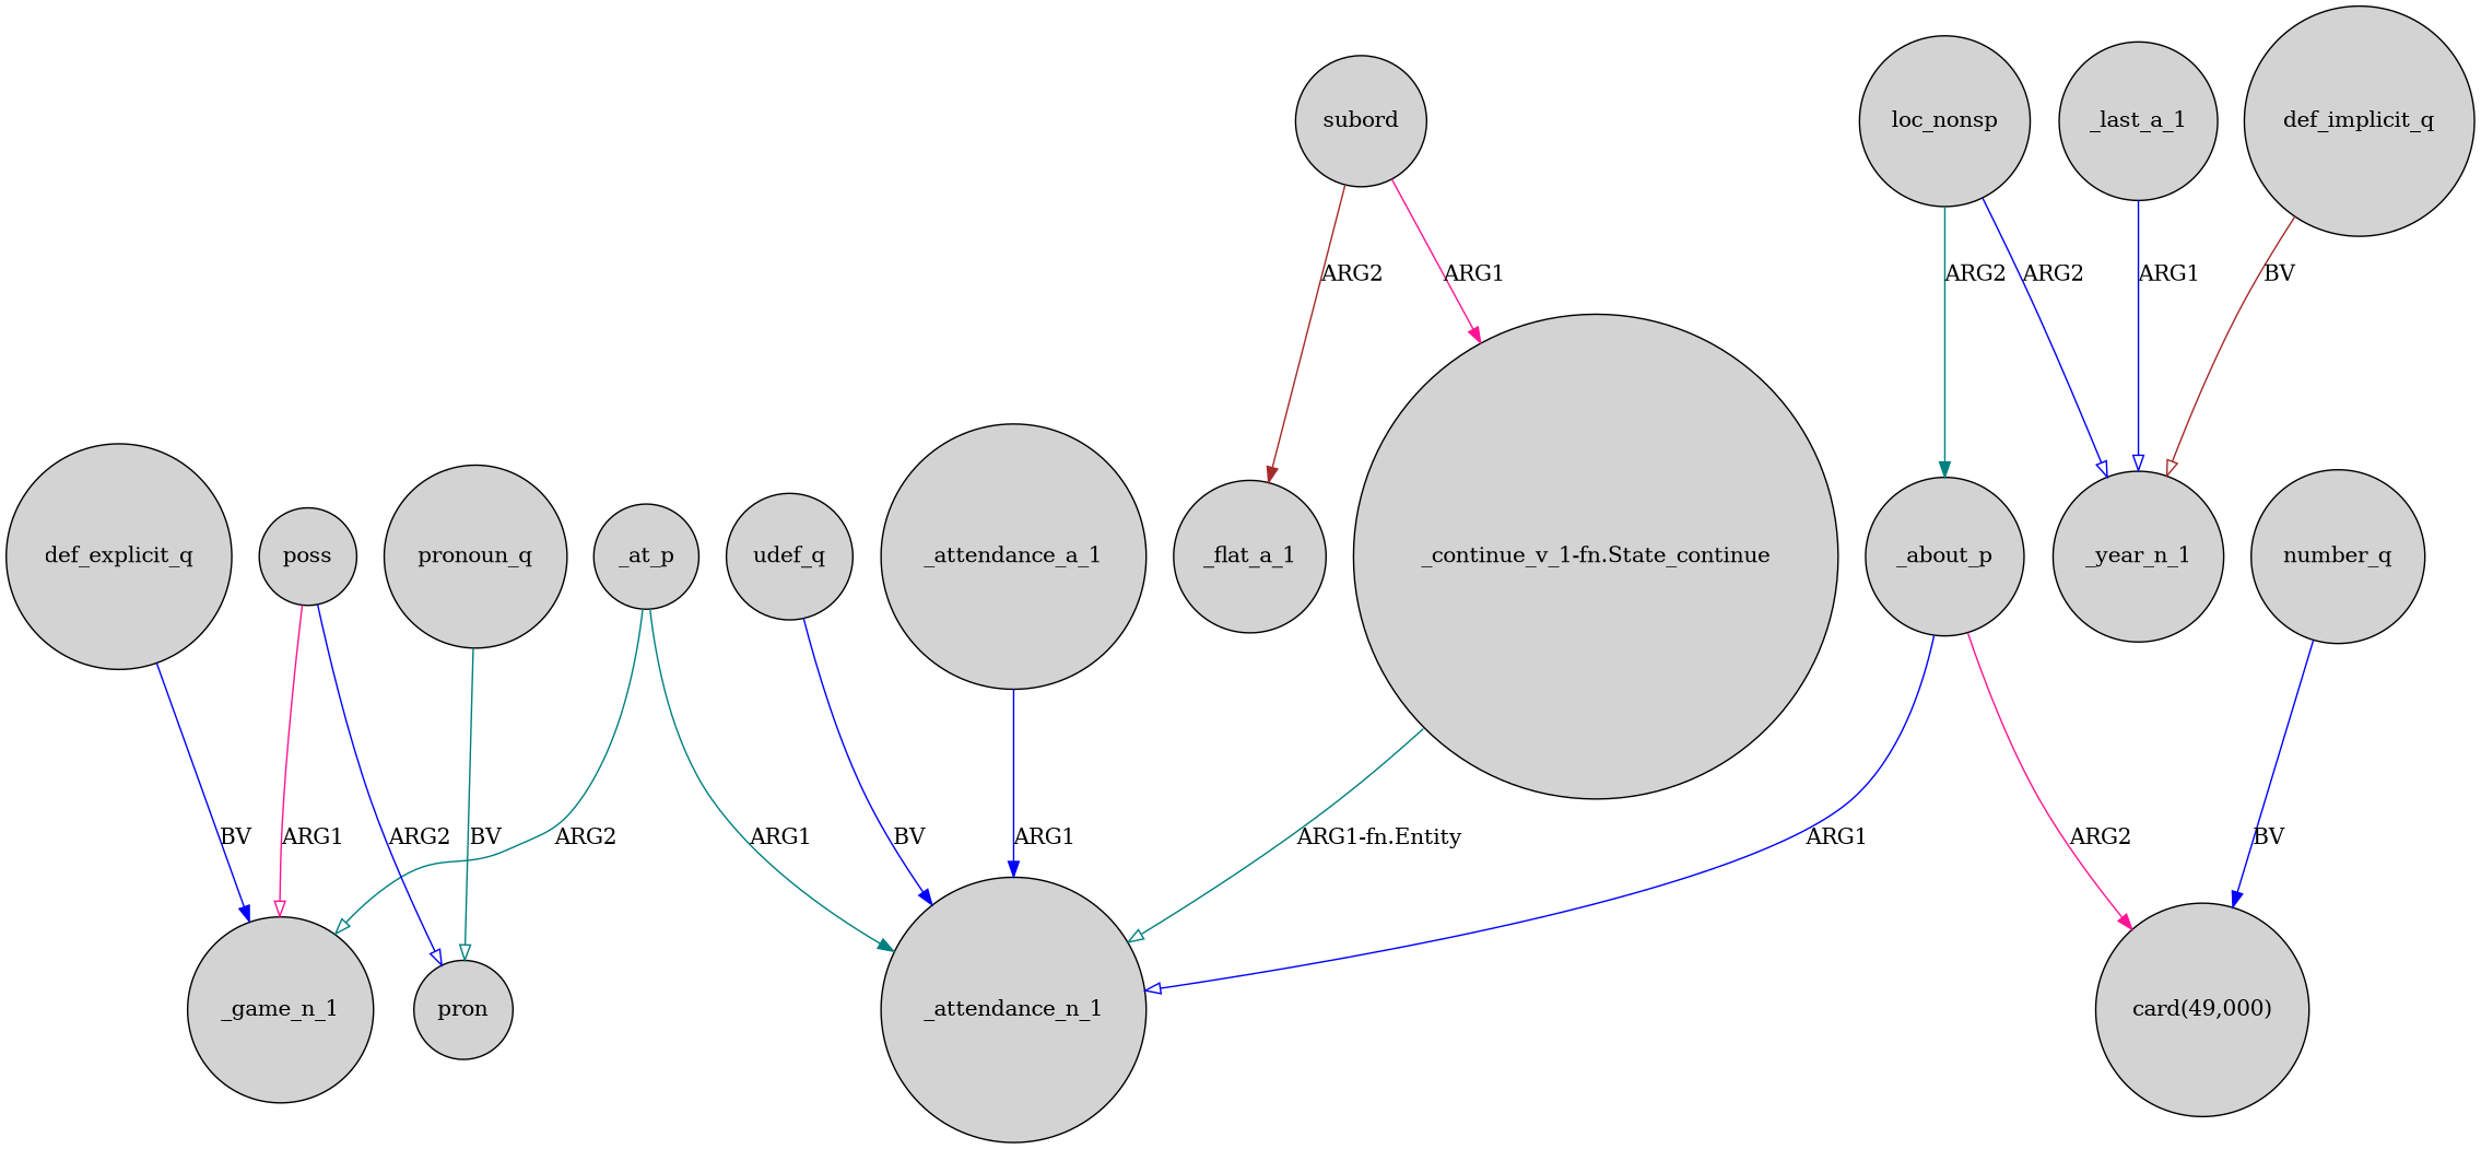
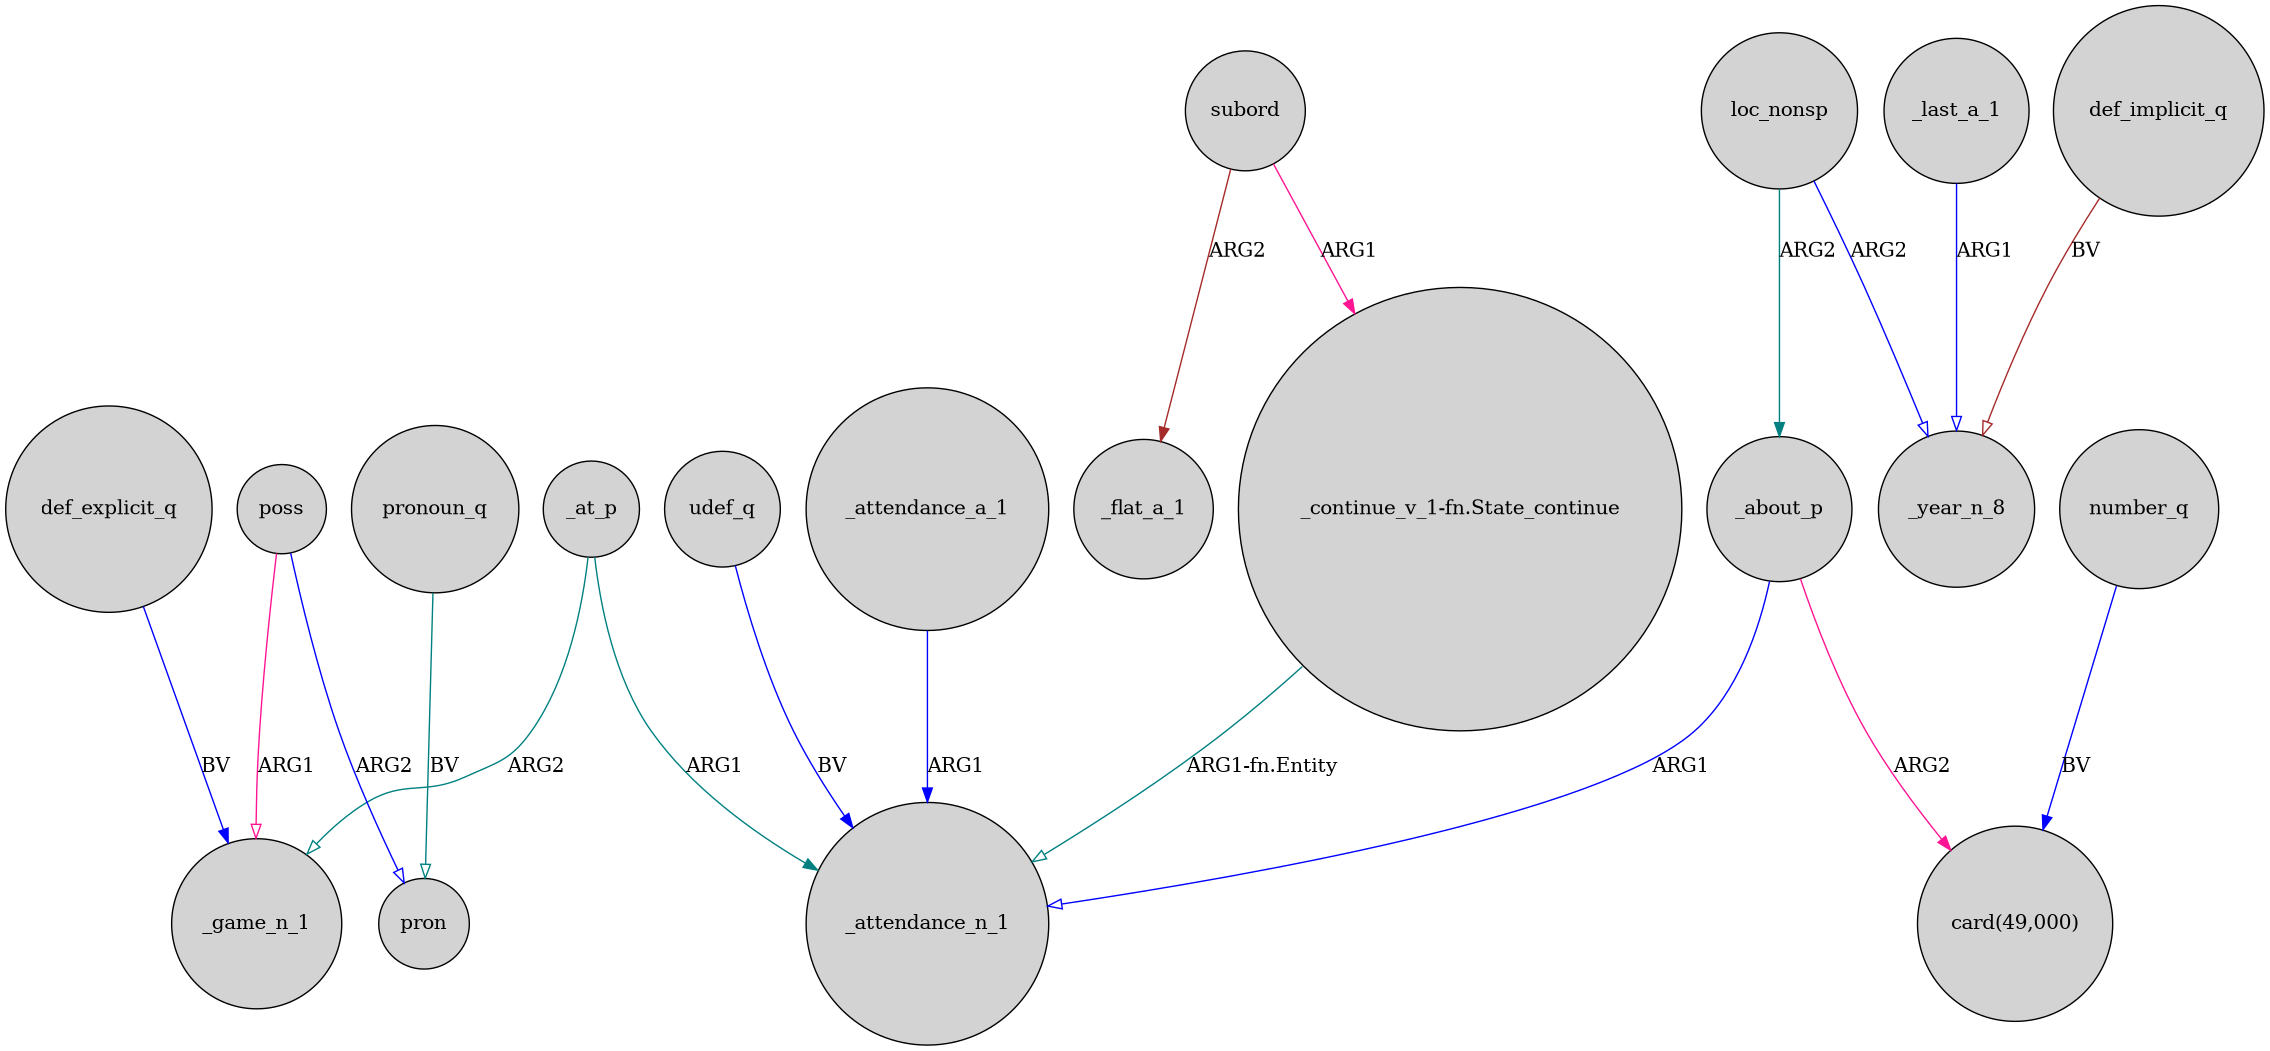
  digraph {
    node [shape=circle style=filled]
    edge [arrowhead=normal color=blue]
    n1 [label=_attendance_a_1]
    _attendance_n_1
    _at_p
    _game_n_1
    def_explicit_q
    _about_p
    "card(49,000)"
    "_continue_v_1-fn.State_continue"
    subord
    _flat_a_1
    _last_a_1
-   _year_n_1
+   _year_n_1 [label=_year_n_8]
    loc_nonsp
    udef_q
    def_implicit_q
    pronoun_q
    pron
    number_q
    poss
    n1 -> _attendance_n_1 [label=ARG1]
    _at_p -> _attendance_n_1 [color=teal label=ARG1]
    _at_p -> _game_n_1 [arrowhead=onormal color=teal label=ARG2]
    def_explicit_q -> _game_n_1 [label=BV]
    _about_p -> _attendance_n_1 [arrowhead=onormal label=ARG1]
    _about_p -> "card(49,000)" [color=deeppink label=ARG2]
    "_continue_v_1-fn.State_continue" -> _attendance_n_1 [arrowhead=onormal color=teal label="ARG1-fn.Entity"]
    subord -> "_continue_v_1-fn.State_continue" [color=deeppink label=ARG1]
    subord -> _flat_a_1 [color=brown label=ARG2]
    _last_a_1 -> _year_n_1 [arrowhead=onormal label=ARG1]
    loc_nonsp -> _about_p [color=teal label=ARG2]
    loc_nonsp -> _year_n_1 [arrowhead=onormal label=ARG2]
    udef_q -> _attendance_n_1 [label=BV]
    def_implicit_q -> _year_n_1 [arrowhead=onormal color=brown label=BV]
    pronoun_q -> pron [arrowhead=onormal color=teal label=BV]
    number_q -> "card(49,000)" [label=BV]
    poss -> _game_n_1 [arrowhead=onormal color=deeppink label=ARG1]
    poss -> pron [arrowhead=onormal label=ARG2]
  }
